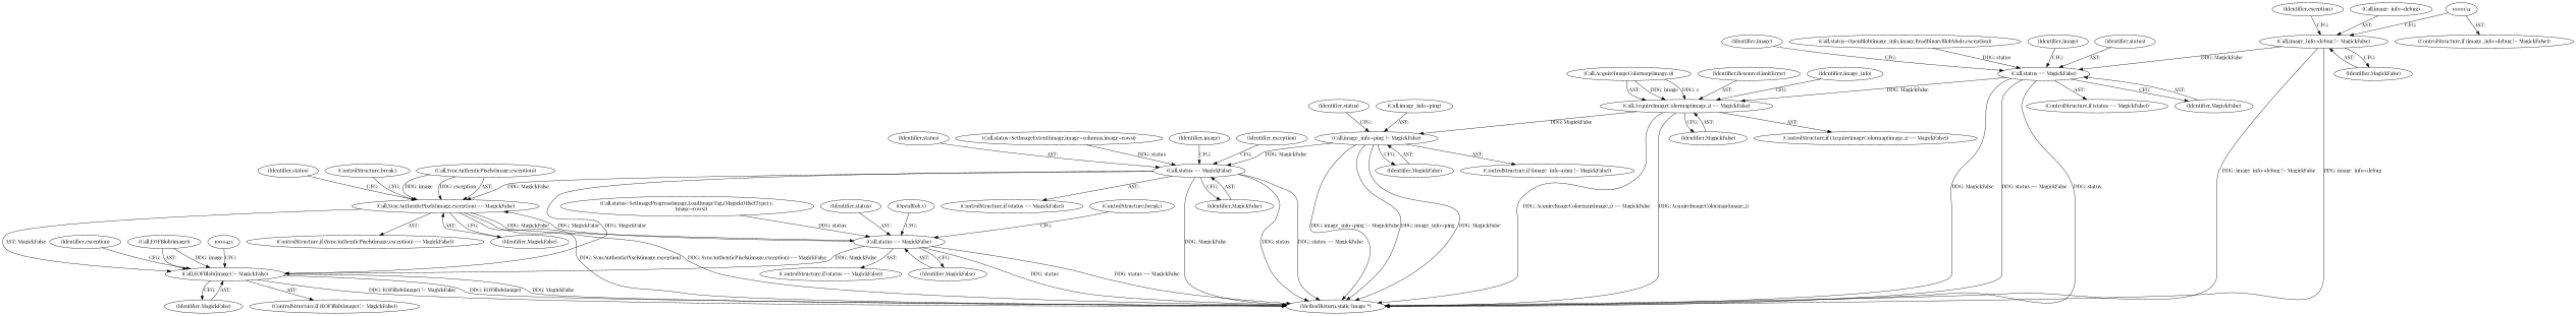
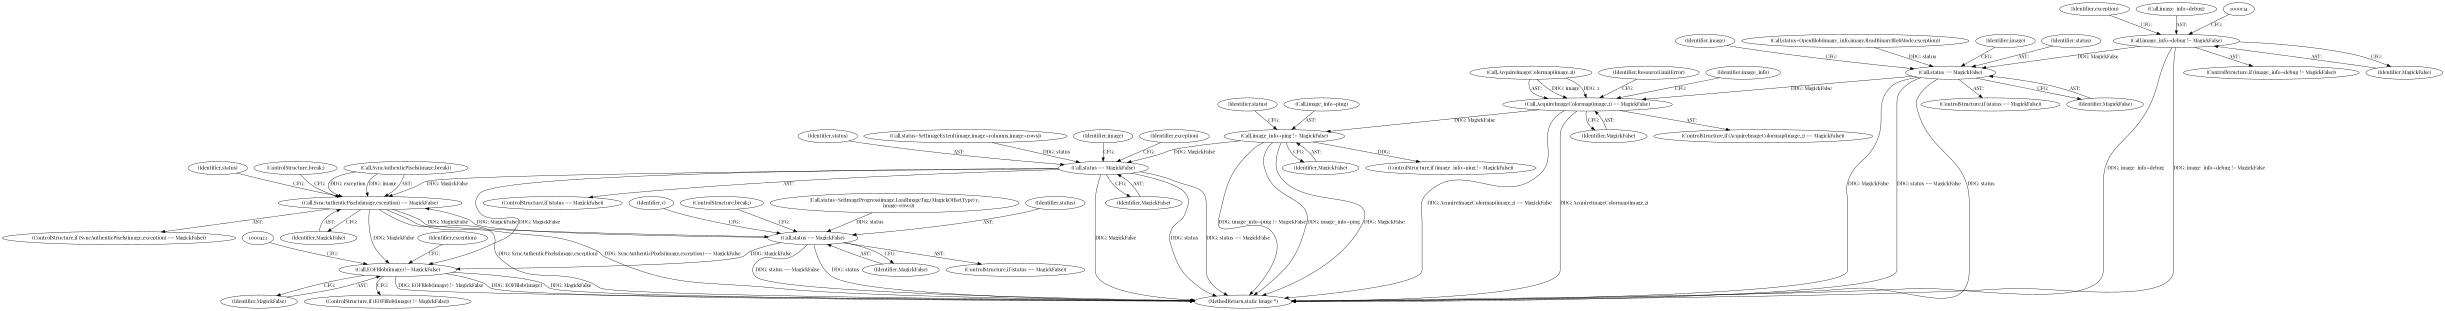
  digraph {
    fontname="Playfair Display"
    node [fontname="Playfair Display"]
    edge [fontname="Playfair Display"]
    n1 [label="(Call,image_info->debug != MagickFalse)"]
    n2 [label="(Call,status == MagickFalse)"]
    n3 [label="(MethodReturn,static Image *)"]
    n4 [label="(Identifier,MagickFalse)"]
    n5 [label="(ControlStructure,if (image_info->debug != MagickFalse))"]
    n6 [label="(Call,AcquireImageColormap(image,2) == MagickFalse)"]
    n7 [label="(ControlStructure,if (status == MagickFalse))"]
    n8 [label="(Identifier,MagickFalse)"]
    n9 [label="(Call,image_info->ping != MagickFalse)"]
    n10 [label="(Identifier,MagickFalse)"]
    n11 [label="(ControlStructure,if (AcquireImageColormap(image,2) == MagickFalse))"]
    n12 [label="(Call,status == MagickFalse)"]
    n13 [label="(Identifier,MagickFalse)"]
    n14 [label="(ControlStructure,if (image_info->ping != MagickFalse))"]
    n15 [label="(Call,SyncAuthenticPixels(image,exception) == MagickFalse)"]
    n16 [label="(Call,EOFBlob(image) != MagickFalse)"]
    n17 [label="(ControlStructure,if (status == MagickFalse))"]
    n18 [label="(Identifier,MagickFalse)"]
    n19 [label="(Call,status == MagickFalse)"]
    n20 [label="(ControlStructure,if (SyncAuthenticPixels(image,exception) == MagickFalse))"]
    n21 [label="(Identifier,MagickFalse)"]
    n22 [label="(Identifier,MagickFalse)"]
    n23 [label="(ControlStructure,if (EOFBlob(image) != MagickFalse))"]
    n24 [label="(Identifier,MagickFalse)"]
    n25 [label="(ControlStructure,if (status == MagickFalse))"]
    n26 [label="(Identifier,image)"]
    n27 [label="(Call,AcquireImageColormap(image,2))"]
    n28 [label="(Identifier,status)"]
    n29 [label="(Identifier,status)"]
    n30 [label="(Identifier,image)"]
    n31 [label="(Identifier,exception)"]
    n32 [label="(Identifier,exception)"]
    n33 [label="(Call,status=SetImageProgress(image,LoadImageTag,(MagickOffsetType) y,\n      image->rows))"]
    n34 [label="(ControlStructure,break;)"]
    n35 [label="(Call,status=OpenBlob(image_info,image,ReadBinaryBlobMode,exception))"]
    n36 [label="(Identifier,status)"]
    n37 [label="(Identifier,status)"]
    n38 [label="(Identifier,image)"]
    n39 [label="(Call,image_info->debug)"]
    n40 [label="(Identifier,status)"]
-   n41 [label="(OpenBlob,y)"]
+   n41 [label="(Identifier,y)"]
    n42 [label="(ControlStructure,break;)"]
    n43 [label="(Identifier,exception)"]
-   n44 [label="(Call,EOFBlob(image))"]
-   n45 [label="(Call,SyncAuthenticPixels(image,exception))"]
+   n45 [label="(Call,SyncAuthenticPixels(image,break))"]
    n46 [label="(Identifier,ResourceLimitError)"]
    n47 [label="(Call,image_info->ping)"]
    n48 [label="(Call,status=SetImageExtent(image,image->columns,image->rows))"]
    n49 [label="(Identifier,image_info)"]
    1000134
    1000423
    n1 -> n2 [label="DDG: MagickFalse"]
    n1 -> n3 [label="DDG: image_info->debug"]
    n1 -> n3 [label="DDG: image_info->debug != MagickFalse"]
    n1 -> n4 [label="CFG: "]
-   1000134 -> n5 [label="AST: "]
+   n1 -> n5 [label="AST: "]
    n2 -> n3 [label="DDG: MagickFalse"]
    n2 -> n3 [label="DDG: status == MagickFalse"]
    n2 -> n3 [label="DDG: status"]
    n2 -> n6 [label="DDG: MagickFalse"]
    n2 -> n7 [label="AST: "]
    n2 -> n8 [label="CFG: "]
    n4 -> n1 [label="AST: "]
    n6 -> n3 [label="DDG: AcquireImageColormap(image,2) == MagickFalse"]
    n6 -> n3 [label="DDG: AcquireImageColormap(image,2)"]
    n6 -> n9 [label="DDG: MagickFalse"]
    n6 -> n10 [label="CFG: "]
    n6 -> n11 [label="AST: "]
    n8 -> n2 [label="AST: "]
    n9 -> n3 [label="DDG: image_info->ping != MagickFalse"]
    n9 -> n3 [label="DDG: image_info->ping"]
    n9 -> n3 [label="DDG: MagickFalse"]
    n9 -> n12 [label="DDG: MagickFalse"]
    n9 -> n13 [label="CFG: "]
-   n9 -> n14 [label="AST: "]
+   n9 -> n14 [label="DDG: "]
    n10 -> n6 [label="AST: "]
    n12 -> n3 [label="DDG: MagickFalse"]
    n12 -> n3 [label="DDG: status"]
    n12 -> n3 [label="DDG: status == MagickFalse"]
    n12 -> n15 [label="DDG: MagickFalse"]
    n12 -> n16 [label="DDG: MagickFalse"]
    n12 -> n17 [label="AST: "]
    n12 -> n18 [label="CFG: "]
    n13 -> n9 [label="AST: "]
    n15 -> n3 [label="DDG: SyncAuthenticPixels(image,exception)"]
    n15 -> n3 [label="DDG: SyncAuthenticPixels(image,exception) == MagickFalse"]
-   n15 -> n16 [label="AST: MagickFalse"]
+   n15 -> n16 [label="DDG: MagickFalse"]
    n15 -> n19 [label="DDG: MagickFalse"]
    n15 -> n20 [label="AST: "]
    n15 -> n21 [label="CFG: "]
    n16 -> n3 [label="DDG: EOFBlob(image) != MagickFalse"]
    n16 -> n3 [label="DDG: EOFBlob(image)"]
    n16 -> n3 [label="DDG: MagickFalse"]
    n16 -> n22 [label="CFG: "]
-   n16 -> n23 [label="AST: "]
+   n16 -> n23 [label="CFG: "]
    n18 -> n12 [label="AST: "]
    n19 -> n3 [label="DDG: status"]
    n19 -> n3 [label="DDG: status == MagickFalse"]
    n19 -> n15 [label="DDG: MagickFalse"]
    n19 -> n16 [label="DDG: MagickFalse"]
    n19 -> n24 [label="CFG: "]
    n19 -> n25 [label="AST: "]
    n21 -> n15 [label="AST: "]
    n22 -> n16 [label="AST: "]
    n24 -> n19 [label="AST: "]
    n26 -> n12 [label="CFG: "]
    n27 -> n6 [label="AST: "]
    n27 -> n6 [label="DDG: image"]
    n27 -> n6 [label="DDG: 2"]
    n28 -> n9 [label="CFG: "]
    n29 -> n15 [label="CFG: "]
    n30 -> n2 [label="CFG: "]
    n31 -> n1 [label="CFG: "]
    n32 -> n12 [label="CFG: "]
    n33 -> n19 [label="DDG: status"]
    n34 -> n15 [label="CFG: "]
    n35 -> n2 [label="DDG: status"]
    n36 -> n12 [label="AST: "]
    n37 -> n19 [label="AST: "]
    n38 -> n2 [label="CFG: "]
    n39 -> n1 [label="AST: "]
    n40 -> n2 [label="AST: "]
    n41 -> n19 [label="CFG: "]
    n42 -> n19 [label="CFG: "]
    n43 -> n16 [label="CFG: "]
-   n44 -> n16 [label="AST: "]
-   n44 -> n16 [label="DDG: image"]
    n45 -> n15 [label="AST: "]
    n45 -> n15 [label="DDG: image"]
    n45 -> n15 [label="DDG: exception"]
-   n46 -> n6 [label="AST: "]
+   n46 -> n6 [label="CFG: "]
    n47 -> n9 [label="AST: "]
    n48 -> n12 [label="DDG: status"]
    n49 -> n6 [label="CFG: "]
    1000134 -> n1 [label="CFG: "]
    1000423 -> n16 [label="CFG: "]
  }
